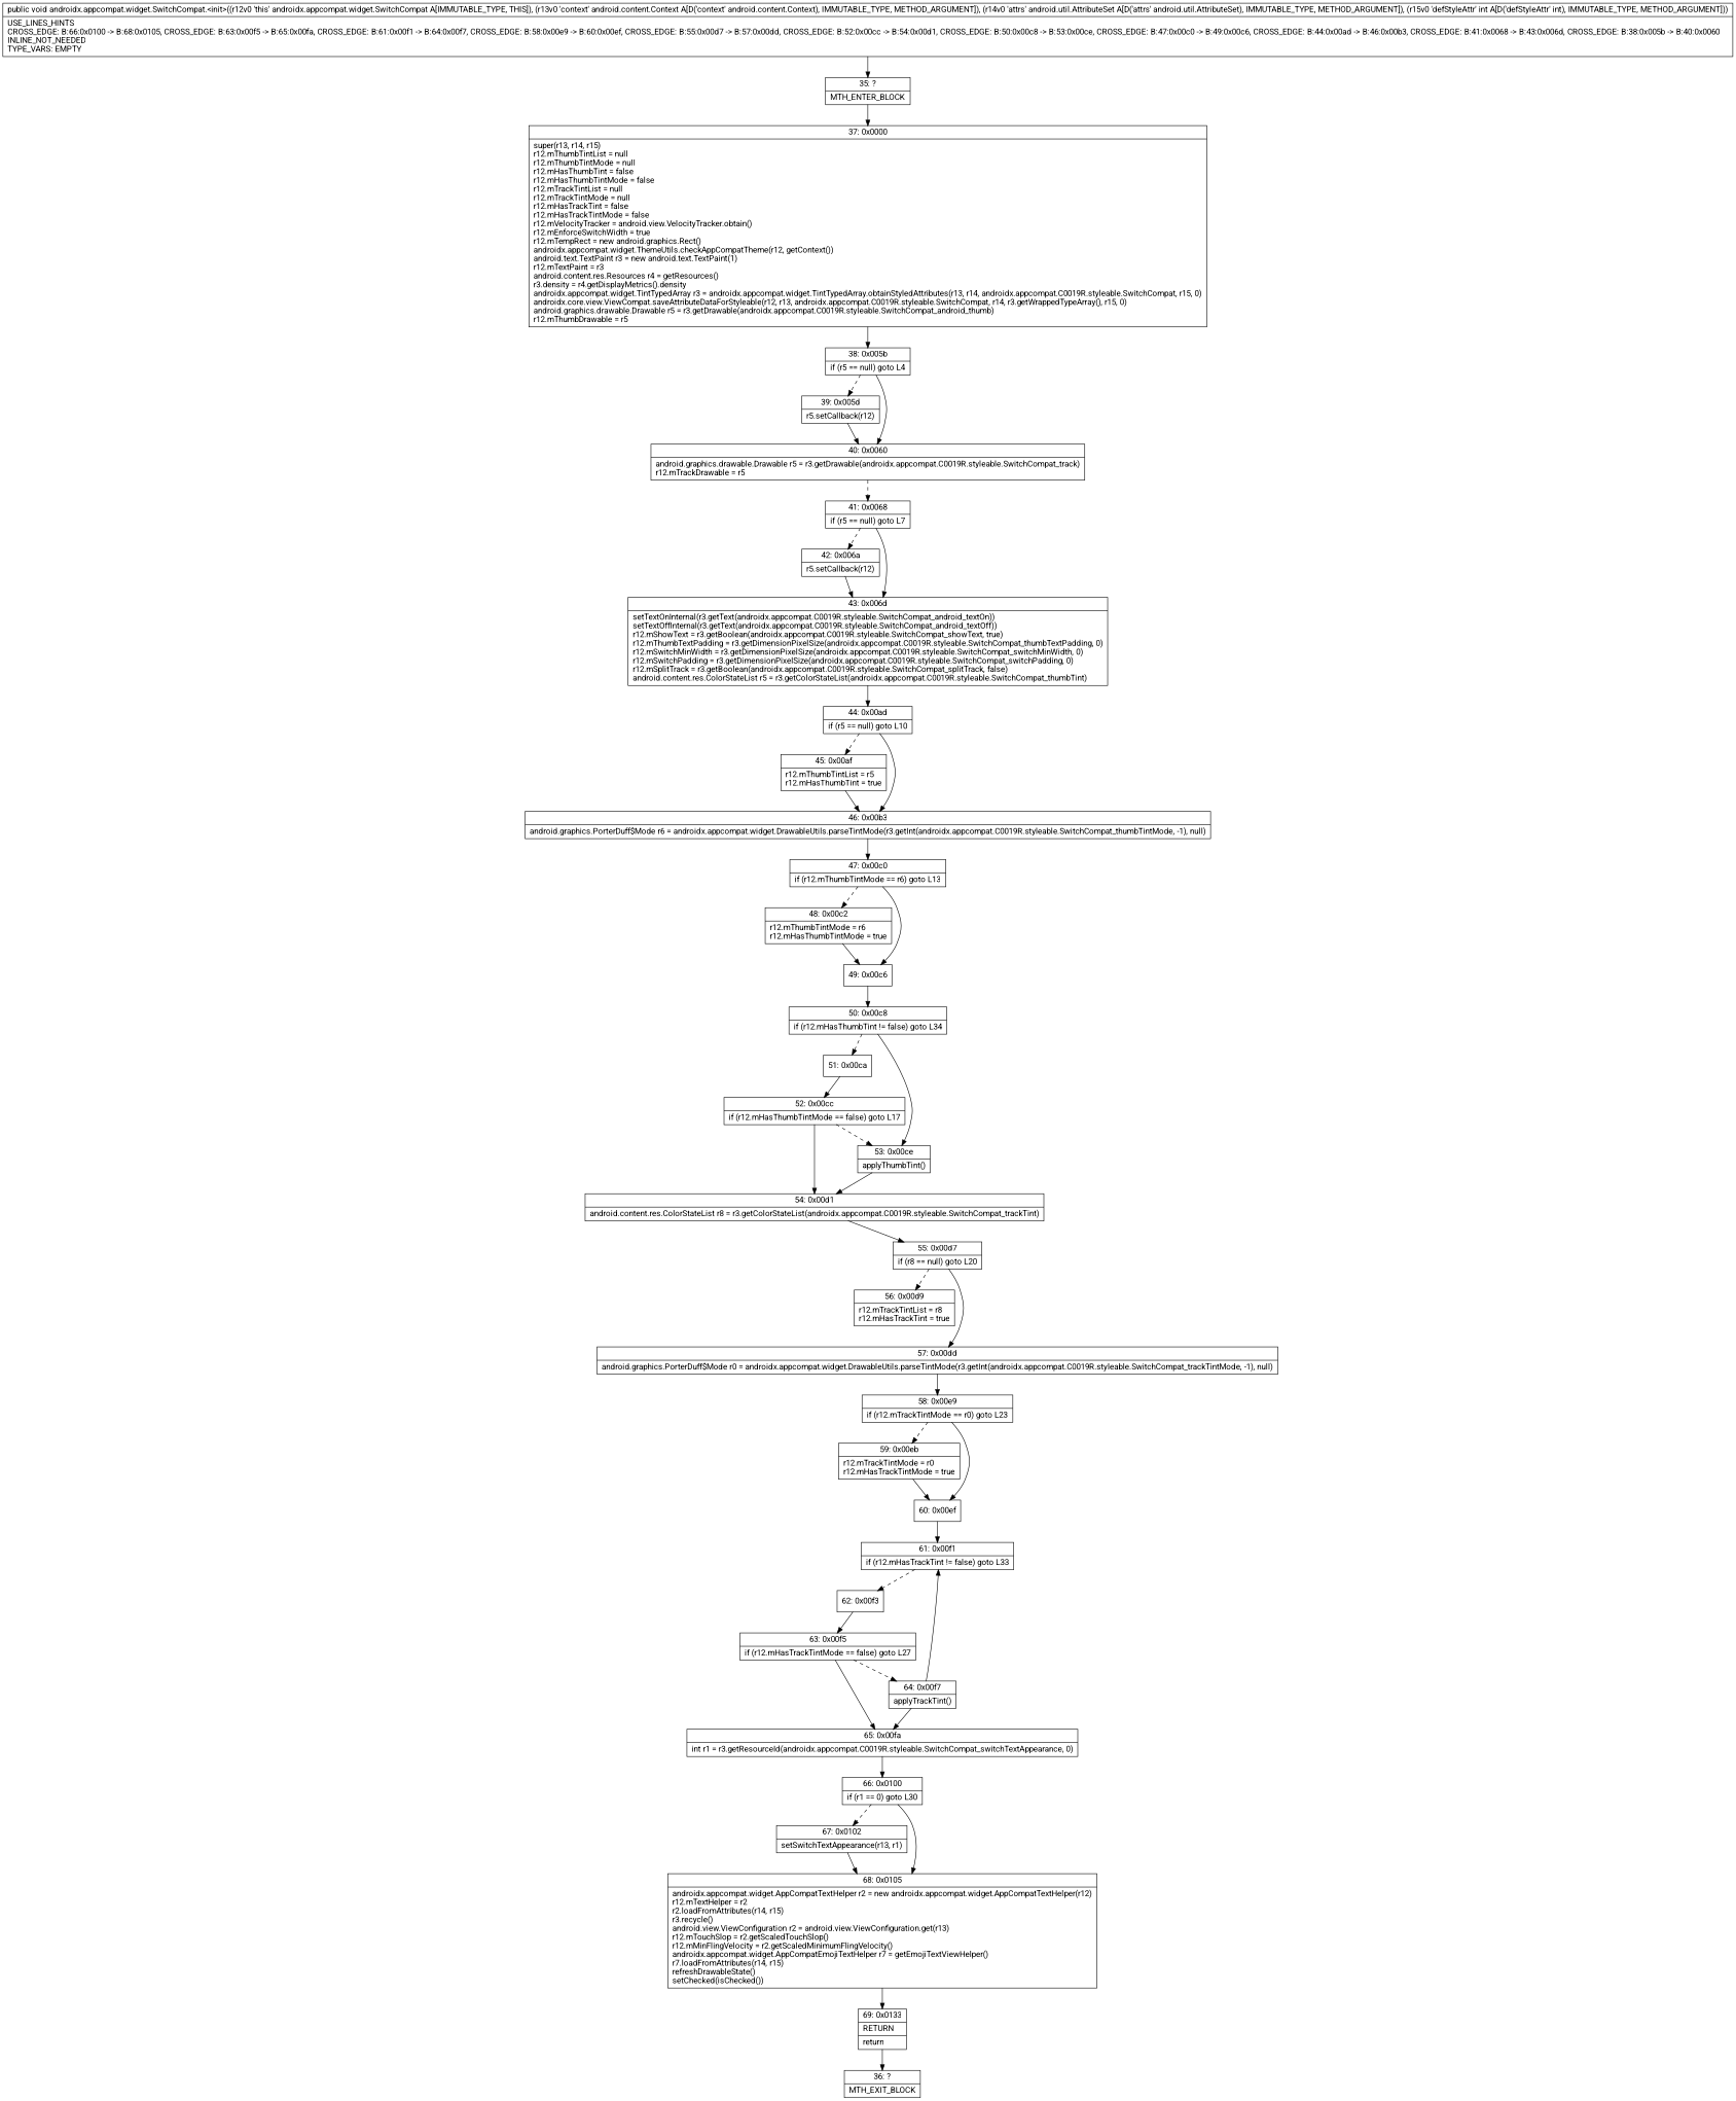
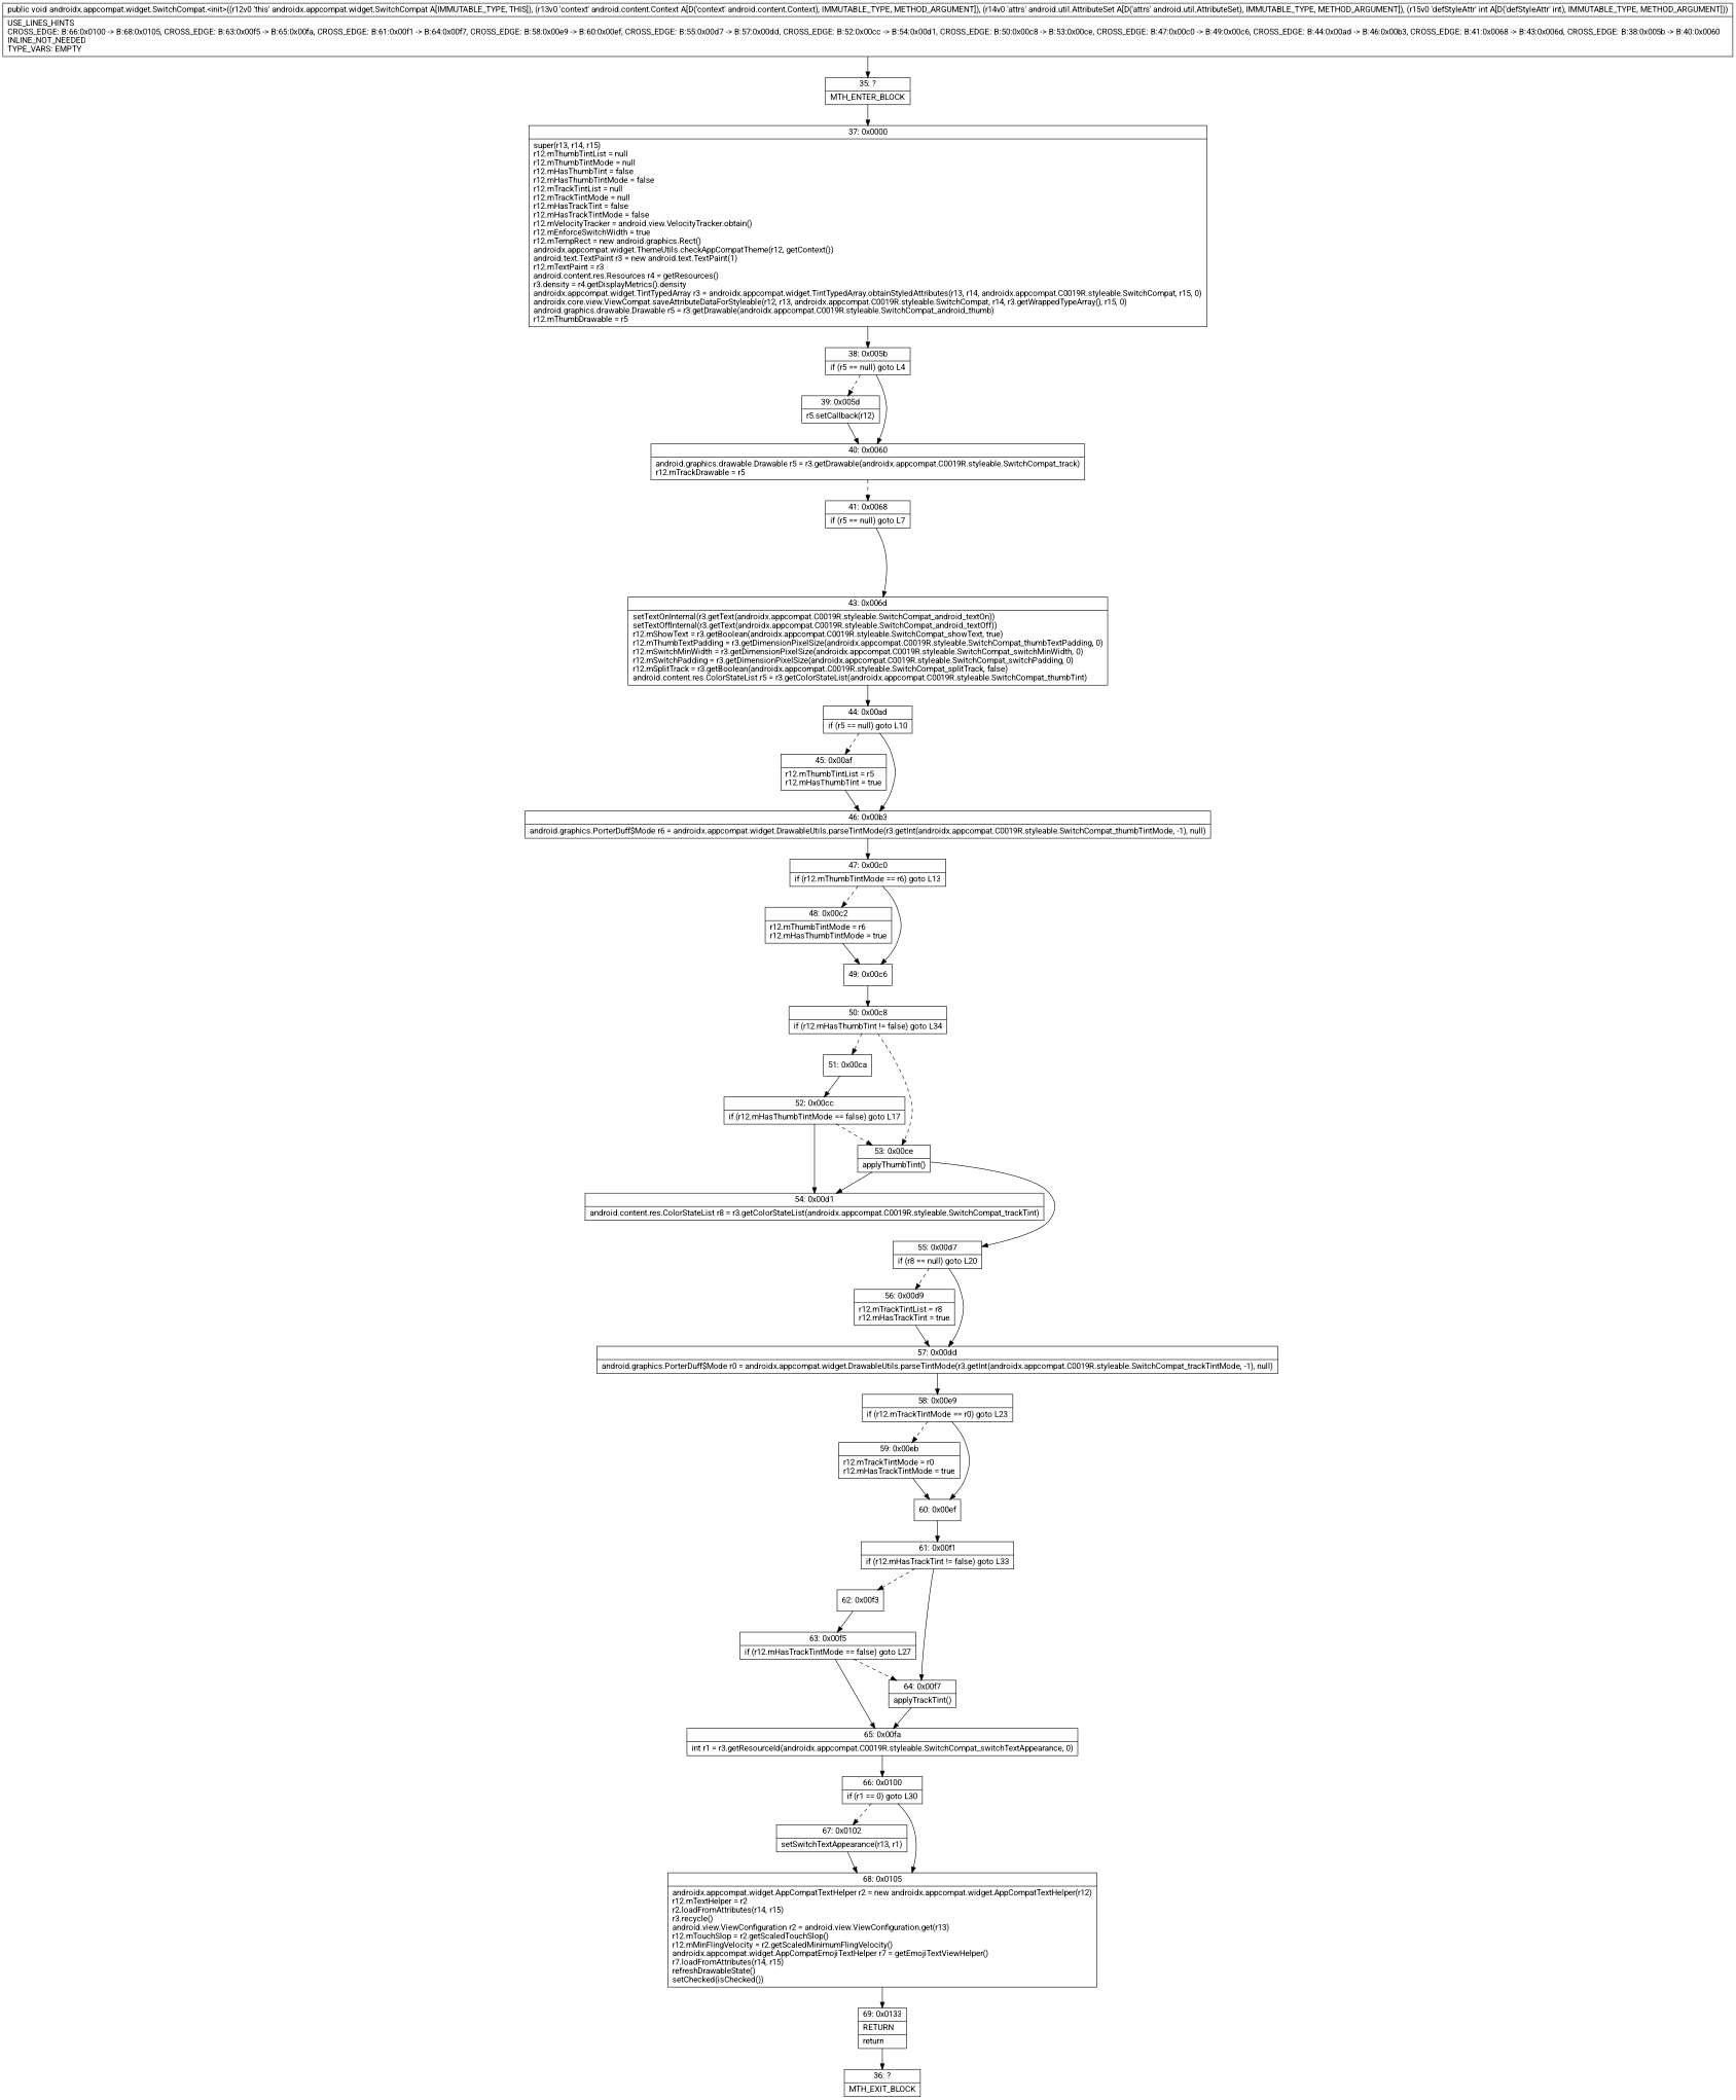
  digraph {
    fontname=Roboto
    node [fontname=Roboto shape=record]
    edge [fontname=Roboto]
    n1 [label="{35\:\ ?|MTH_ENTER_BLOCK\l}"]
    n2 [label="{37\:\ 0x0000|super(r13, r14, r15)\lr12.mThumbTintList = null\lr12.mThumbTintMode = null\lr12.mHasThumbTint = false\lr12.mHasThumbTintMode = false\lr12.mTrackTintList = null\lr12.mTrackTintMode = null\lr12.mHasTrackTint = false\lr12.mHasTrackTintMode = false\lr12.mVelocityTracker = android.view.VelocityTracker.obtain()\lr12.mEnforceSwitchWidth = true\lr12.mTempRect = new android.graphics.Rect()\landroidx.appcompat.widget.ThemeUtils.checkAppCompatTheme(r12, getContext())\landroid.text.TextPaint r3 = new android.text.TextPaint(1)\lr12.mTextPaint = r3\landroid.content.res.Resources r4 = getResources()\lr3.density = r4.getDisplayMetrics().density\landroidx.appcompat.widget.TintTypedArray r3 = androidx.appcompat.widget.TintTypedArray.obtainStyledAttributes(r13, r14, androidx.appcompat.C0019R.styleable.SwitchCompat, r15, 0)\landroidx.core.view.ViewCompat.saveAttributeDataForStyleable(r12, r13, androidx.appcompat.C0019R.styleable.SwitchCompat, r14, r3.getWrappedTypeArray(), r15, 0)\landroid.graphics.drawable.Drawable r5 = r3.getDrawable(androidx.appcompat.C0019R.styleable.SwitchCompat_android_thumb)\lr12.mThumbDrawable = r5\l}"]
    n3 [label="{38\:\ 0x005b|if (r5 == null) goto L4\l}"]
    n4 [label="{39\:\ 0x005d|r5.setCallback(r12)\l}"]
    n5 [label="{40\:\ 0x0060|android.graphics.drawable.Drawable r5 = r3.getDrawable(androidx.appcompat.C0019R.styleable.SwitchCompat_track)\lr12.mTrackDrawable = r5\l}"]
    n6 [label="{41\:\ 0x0068|if (r5 == null) goto L7\l}"]
-   n7 [label="{42\:\ 0x006a|r5.setCallback(r12)\l}"]
    n8 [label="{43\:\ 0x006d|setTextOnInternal(r3.getText(androidx.appcompat.C0019R.styleable.SwitchCompat_android_textOn))\lsetTextOffInternal(r3.getText(androidx.appcompat.C0019R.styleable.SwitchCompat_android_textOff))\lr12.mShowText = r3.getBoolean(androidx.appcompat.C0019R.styleable.SwitchCompat_showText, true)\lr12.mThumbTextPadding = r3.getDimensionPixelSize(androidx.appcompat.C0019R.styleable.SwitchCompat_thumbTextPadding, 0)\lr12.mSwitchMinWidth = r3.getDimensionPixelSize(androidx.appcompat.C0019R.styleable.SwitchCompat_switchMinWidth, 0)\lr12.mSwitchPadding = r3.getDimensionPixelSize(androidx.appcompat.C0019R.styleable.SwitchCompat_switchPadding, 0)\lr12.mSplitTrack = r3.getBoolean(androidx.appcompat.C0019R.styleable.SwitchCompat_splitTrack, false)\landroid.content.res.ColorStateList r5 = r3.getColorStateList(androidx.appcompat.C0019R.styleable.SwitchCompat_thumbTint)\l}"]
    n9 [label="{44\:\ 0x00ad|if (r5 == null) goto L10\l}"]
    n10 [label="{45\:\ 0x00af|r12.mThumbTintList = r5\lr12.mHasThumbTint = true\l}"]
    n11 [label="{46\:\ 0x00b3|android.graphics.PorterDuff$Mode r6 = androidx.appcompat.widget.DrawableUtils.parseTintMode(r3.getInt(androidx.appcompat.C0019R.styleable.SwitchCompat_thumbTintMode, \-1), null)\l}"]
    n12 [label="{47\:\ 0x00c0|if (r12.mThumbTintMode == r6) goto L13\l}"]
    n13 [label="{48\:\ 0x00c2|r12.mThumbTintMode = r6\lr12.mHasThumbTintMode = true\l}"]
    n14 [label="{49\:\ 0x00c6}"]
    n15 [label="{50\:\ 0x00c8|if (r12.mHasThumbTint != false) goto L34\l}"]
    n16 [label="{51\:\ 0x00ca}"]
    n17 [label="{53\:\ 0x00ce|applyThumbTint()\l}"]
    n18 [label="{52\:\ 0x00cc|if (r12.mHasThumbTintMode == false) goto L17\l}"]
    n19 [label="{54\:\ 0x00d1|android.content.res.ColorStateList r8 = r3.getColorStateList(androidx.appcompat.C0019R.styleable.SwitchCompat_trackTint)\l}"]
    n20 [label="{55\:\ 0x00d7|if (r8 == null) goto L20\l}"]
    n21 [label="{56\:\ 0x00d9|r12.mTrackTintList = r8\lr12.mHasTrackTint = true\l}"]
    n22 [label="{57\:\ 0x00dd|android.graphics.PorterDuff$Mode r0 = androidx.appcompat.widget.DrawableUtils.parseTintMode(r3.getInt(androidx.appcompat.C0019R.styleable.SwitchCompat_trackTintMode, \-1), null)\l}"]
    n23 [label="{58\:\ 0x00e9|if (r12.mTrackTintMode == r0) goto L23\l}"]
    n24 [label="{59\:\ 0x00eb|r12.mTrackTintMode = r0\lr12.mHasTrackTintMode = true\l}"]
    n25 [label="{60\:\ 0x00ef}"]
    n26 [label="{61\:\ 0x00f1|if (r12.mHasTrackTint != false) goto L33\l}"]
    n27 [label="{62\:\ 0x00f3}"]
    n28 [label="{64\:\ 0x00f7|applyTrackTint()\l}"]
    n29 [label="{63\:\ 0x00f5|if (r12.mHasTrackTintMode == false) goto L27\l}"]
    n30 [label="{65\:\ 0x00fa|int r1 = r3.getResourceId(androidx.appcompat.C0019R.styleable.SwitchCompat_switchTextAppearance, 0)\l}"]
    n31 [label="{66\:\ 0x0100|if (r1 == 0) goto L30\l}"]
    n32 [label="{67\:\ 0x0102|setSwitchTextAppearance(r13, r1)\l}"]
    n33 [label="{68\:\ 0x0105|androidx.appcompat.widget.AppCompatTextHelper r2 = new androidx.appcompat.widget.AppCompatTextHelper(r12)\lr12.mTextHelper = r2\lr2.loadFromAttributes(r14, r15)\lr3.recycle()\landroid.view.ViewConfiguration r2 = android.view.ViewConfiguration.get(r13)\lr12.mTouchSlop = r2.getScaledTouchSlop()\lr12.mMinFlingVelocity = r2.getScaledMinimumFlingVelocity()\landroidx.appcompat.widget.AppCompatEmojiTextHelper r7 = getEmojiTextViewHelper()\lr7.loadFromAttributes(r14, r15)\lrefreshDrawableState()\lsetChecked(isChecked())\l}"]
    n34 [label="{69\:\ 0x0133|RETURN\l|return\l}"]
    n35 [label="{36\:\ ?|MTH_EXIT_BLOCK\l}"]
    n36 [label="{public void androidx.appcompat.widget.SwitchCompat.\<init\>((r12v0 'this' androidx.appcompat.widget.SwitchCompat A[IMMUTABLE_TYPE, THIS]), (r13v0 'context' android.content.Context A[D('context' android.content.Context), IMMUTABLE_TYPE, METHOD_ARGUMENT]), (r14v0 'attrs' android.util.AttributeSet A[D('attrs' android.util.AttributeSet), IMMUTABLE_TYPE, METHOD_ARGUMENT]), (r15v0 'defStyleAttr' int A[D('defStyleAttr' int), IMMUTABLE_TYPE, METHOD_ARGUMENT]))  | USE_LINES_HINTS\lCROSS_EDGE: B:66:0x0100 \-\> B:68:0x0105, CROSS_EDGE: B:63:0x00f5 \-\> B:65:0x00fa, CROSS_EDGE: B:61:0x00f1 \-\> B:64:0x00f7, CROSS_EDGE: B:58:0x00e9 \-\> B:60:0x00ef, CROSS_EDGE: B:55:0x00d7 \-\> B:57:0x00dd, CROSS_EDGE: B:52:0x00cc \-\> B:54:0x00d1, CROSS_EDGE: B:50:0x00c8 \-\> B:53:0x00ce, CROSS_EDGE: B:47:0x00c0 \-\> B:49:0x00c6, CROSS_EDGE: B:44:0x00ad \-\> B:46:0x00b3, CROSS_EDGE: B:41:0x0068 \-\> B:43:0x006d, CROSS_EDGE: B:38:0x005b \-\> B:40:0x0060\lINLINE_NOT_NEEDED\lTYPE_VARS: EMPTY\l}"]
    n1 -> n2
    n2 -> n3
    n3 -> n4 [style=dashed]
    n3 -> n5
    n4 -> n5
    n5 -> n6 [style=dashed]
-   n6 -> n7 [style=dashed]
    n6 -> n8
-   n7 -> n8
    n8 -> n9
    n9 -> n10 [style=dashed]
    n9 -> n11
    n10 -> n11
    n11 -> n12
    n12 -> n13 [style=dashed]
    n12 -> n14
    n13 -> n14
    n14 -> n15
    n15 -> n16 [style=dashed]
-   n15 -> n17
+   n15 -> n17 [style=dashed]
    n16 -> n18
    n17 -> n19
    n18 -> n17 [style=dashed]
    n18 -> n19
-   n19 -> n20
+   n17 -> n20
    n20 -> n21 [style=dashed]
    n20 -> n22
+   n21 -> n22
    n22 -> n23
    n23 -> n24 [style=dashed]
    n23 -> n25
    n24 -> n25
    n25 -> n26
    n26 -> n27 [style=dashed]
-   n28 -> n26
+   n26 -> n28
    n27 -> n29
    n28 -> n30
    n29 -> n28 [style=dashed]
    n29 -> n30
    n30 -> n31
    n31 -> n32 [style=dashed]
    n31 -> n33
    n32 -> n33
    n33 -> n34
    n34 -> n35
    n36 -> n1
  }
